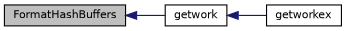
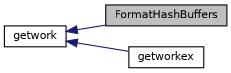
  digraph {
    rankdir=LR
    node [color=black fillcolor=white fontname=Helvetica fontsize=10 shape=record style=filled]
    edge [color=midnightblue dir=back fontname=Helvetica fontsize=10 labelfontname=Helvetica labelfontsize=10 style=solid]
    n1 [fillcolor=grey75 fontcolor=black height=0.2 label=FormatHashBuffers width=0.4]
    n2 [height=0.2 label=getwork width=0.4]
    n3 [height=0.2 label=getworkex width=0.4]
-   n1 -> n2
+   n2 -> n1
    n2 -> n3
  }
